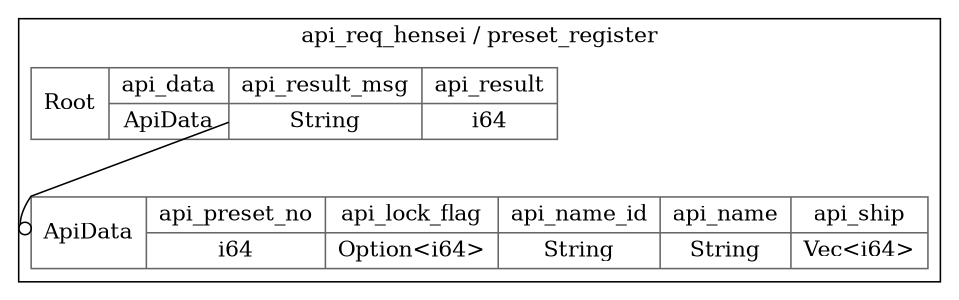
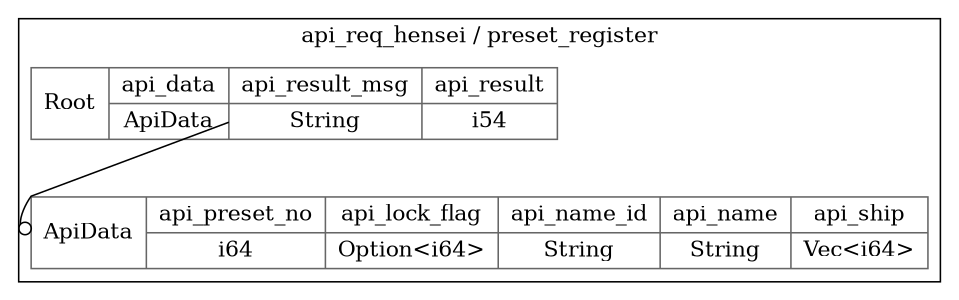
  digraph {
    rankdir=TB
    node [color=gray40 shape=record style=solid]
-   n1 [label="<Root> Root  | { api_data | <api_data> ApiData } | { api_result_msg | <api_result_msg> String } | { api_result | <api_result> i64 }"]
+   n1 [label="<Root> Root  | { api_data | <api_data> ApiData } | { api_result_msg | <api_result_msg> String } | { api_result | <api_result> i54 }"]
    n2 [label="<ApiData> ApiData  | { api_preset_no | <api_preset_no> i64 } | { api_lock_flag | <api_lock_flag> Option\<i64\> } | { api_name_id | <api_name_id> String } | { api_name | <api_name> String } | { api_ship | <api_ship> Vec\<i64\> }"]
    subgraph cluster_1 {
      label="api_req_hensei / preset_register"
      n1
      n2
    }
    n1 -> n2 [headport="ApiData:w" tailport="api_data:e" arrowhead=odot]
  }
